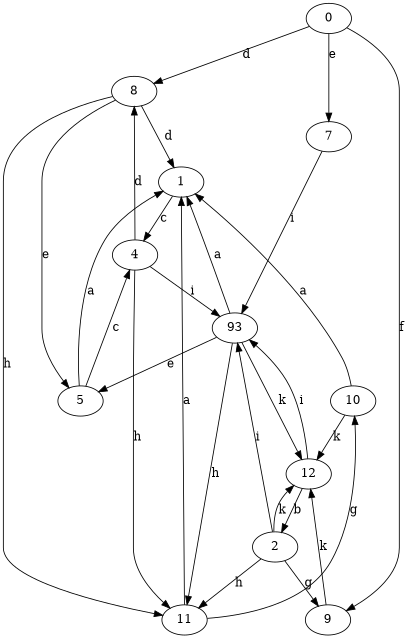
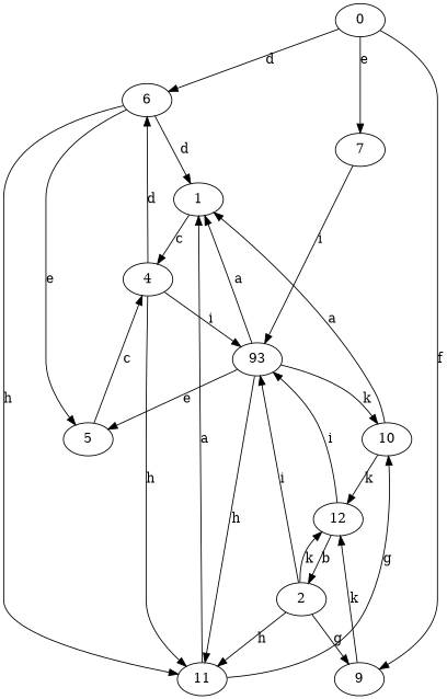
  strict digraph {
    0
-   6 [label=8]
+   6
    7
    9
    1
    11
    n7 [label=5]
    n8 [label=93]
    n9 [label=12]
    4
    2
    10
    0 -> 6 [label=d]
    0 -> 7 [label=e]
    0 -> 9 [label=f]
    6 -> 1 [label=d]
    6 -> 11 [label=h]
    6 -> n7 [label=e]
    7 -> n8 [label=i]
    9 -> n9 [label=k]
    1 -> 4 [label=c]
    11 -> 1 [label=a]
    11 -> 10 [label=g]
-   n7 -> 1 [label=a]
    n7 -> 4 [label=c]
    n8 -> 1 [label=a]
    n8 -> 11 [label=h]
    n8 -> n7 [label=e]
-   n8 -> n9 [label=k]
+   n8 -> 10 [label=k]
    n9 -> n8 [label=i]
    n9 -> 2 [label=b]
    4 -> 6 [label=d]
    4 -> 11 [label=h]
    4 -> n8 [label=i]
    2 -> 9 [label=g]
    2 -> 11 [label=h]
    2 -> n8 [label=i]
    2 -> n9 [label=k]
    10 -> 1 [label=a]
    10 -> n9 [label=k]
  }
